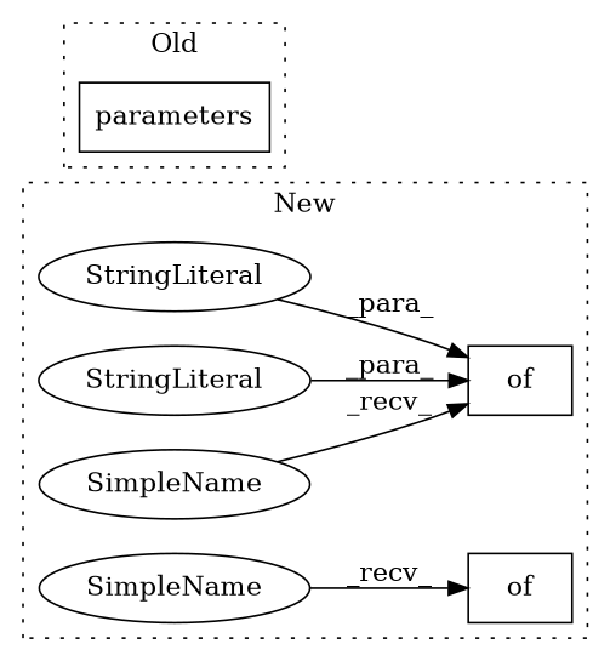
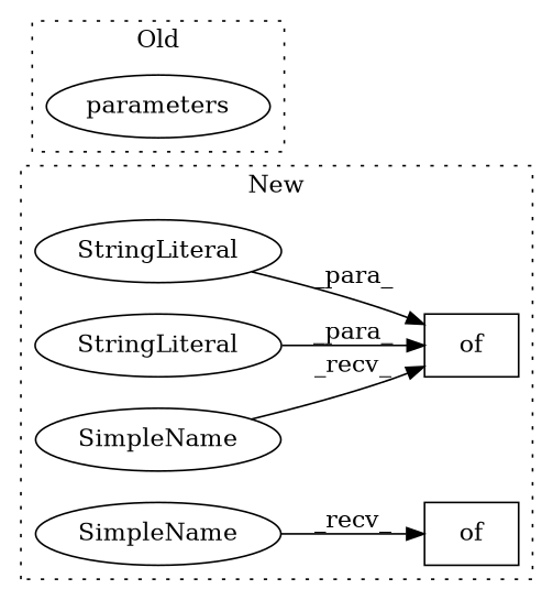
  digraph {
    rankdir=LR
    node [a=32 l="3,1" shape=ellipse]
    n1 [label=of s="10201,10474" shape=box]
    n2 [a=45 l=15 label=StringLiteral s=10425]
    n3 [label=of s="9151,9193" shape=box]
    n4 [a=45 l=6 label=StringLiteral s=10204]
    n5 [a=42 l=3 label=SimpleName s=10197]
    n6 [a=42 l=3 label=SimpleName s=9147]
-   n7 [l=12 label=parameters s=5775 shape=box]
+   n7 [l=12 label=parameters s=5775]
    subgraph cluster_1 {
      label=New
      style=dotted
      n1
      n2
      n3
      n4
      n5
      n6
    }
    subgraph cluster_2 {
      label=Old
      style=dotted
      n7
    }
    n2 -> n1 [label=_para_]
    n4 -> n1 [label=_para_]
    n5 -> n1 [label=_recv_]
    n6 -> n3 [label=_recv_]
  }
